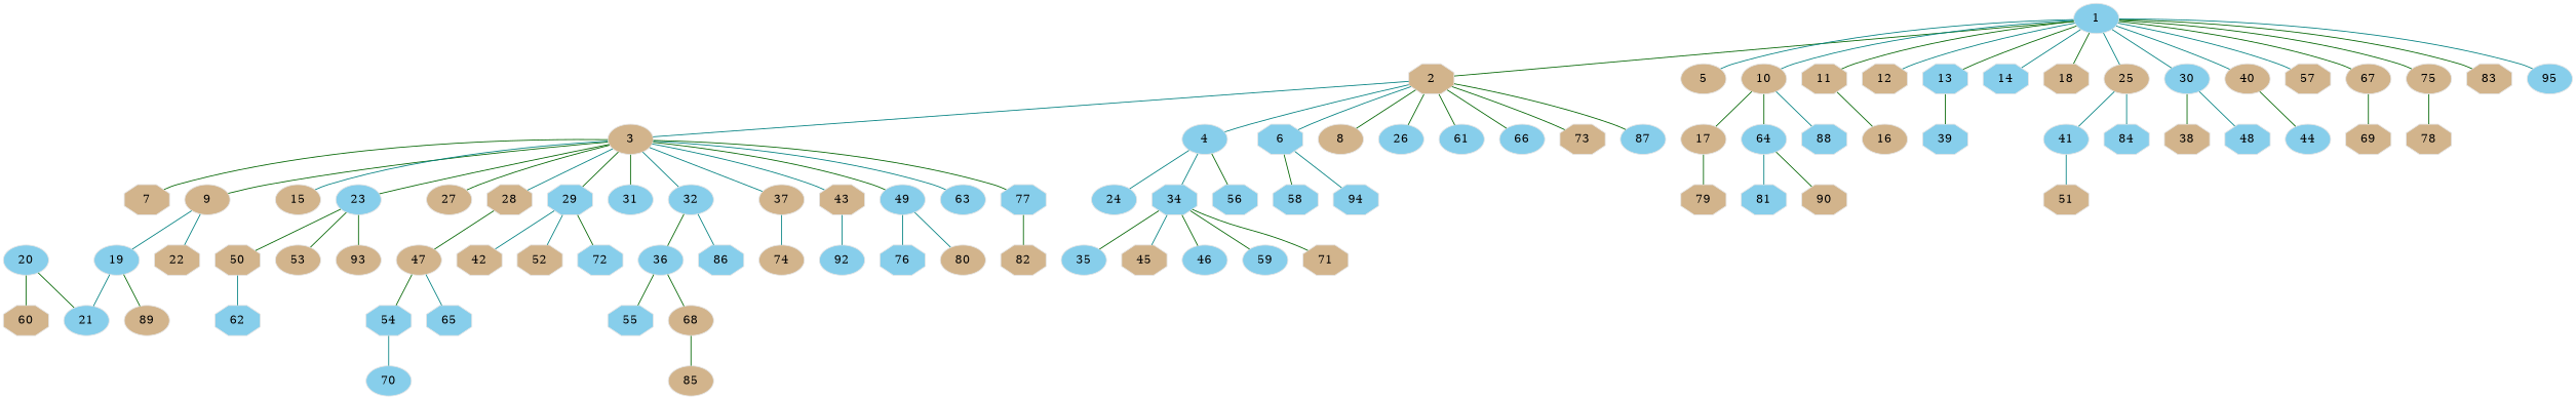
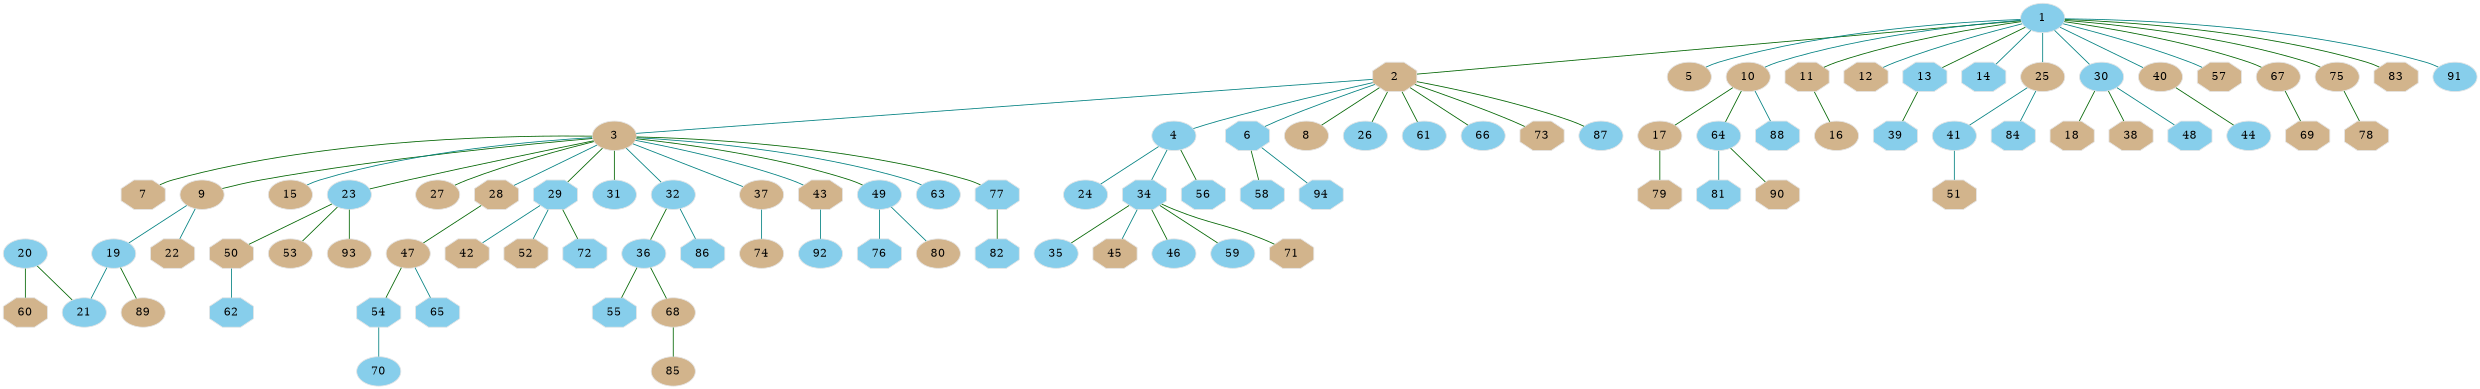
  graph {
    node [color=gray90 fillcolor=skyblue shape=ellipse style=filled]
    edge [color=darkgreen]
    2 [fillcolor=tan shape=octagon]
    1
    5 [fillcolor=tan]
    10 [fillcolor=tan]
    11 [fillcolor=tan shape=octagon]
    12 [fillcolor=tan shape=octagon]
    13 [shape=octagon]
    14 [shape=octagon]
    18 [fillcolor=tan shape=octagon]
    25 [fillcolor=tan]
    30
    40 [fillcolor=tan]
    57 [fillcolor=tan shape=octagon]
    67 [fillcolor=tan]
    75 [fillcolor=tan]
    83 [fillcolor=tan shape=octagon]
-   91 [label=95]
+   91
    3 [fillcolor=tan]
    4
    6 [shape=octagon]
    8 [fillcolor=tan]
    26
    61
    66
    73 [fillcolor=tan shape=octagon]
    87
    17 [fillcolor=tan]
    64
    88 [shape=octagon]
    16 [fillcolor=tan]
    39 [shape=octagon]
    20
    21
    60 [fillcolor=tan shape=octagon]
    41
    84 [shape=octagon]
    38 [fillcolor=tan shape=octagon]
    48 [shape=octagon]
    44
    69 [fillcolor=tan shape=octagon]
    78 [fillcolor=tan shape=octagon]
    7 [fillcolor=tan shape=octagon]
    9 [fillcolor=tan]
    15 [fillcolor=tan]
    23
    27 [fillcolor=tan]
    28 [fillcolor=tan shape=octagon]
    29 [shape=octagon]
    31
    32
    37 [fillcolor=tan]
    43 [fillcolor=tan shape=octagon]
    49
    63
    77 [shape=octagon]
    24
    34 [shape=octagon]
    56 [shape=octagon]
    58 [shape=octagon]
    94 [shape=octagon]
    19
    22 [fillcolor=tan shape=octagon]
    50 [fillcolor=tan shape=octagon]
    53 [fillcolor=tan]
    93 [fillcolor=tan]
    47 [fillcolor=tan]
    42 [fillcolor=tan shape=octagon]
    52 [fillcolor=tan shape=octagon]
    72 [shape=octagon]
    36
    86 [shape=octagon]
    74 [fillcolor=tan]
    92
    76 [shape=octagon]
    80 [fillcolor=tan]
-   82 [fillcolor=tan shape=octagon]
+   82 [shape=octagon]
    35
    45 [fillcolor=tan shape=octagon]
    46
    59
    71 [fillcolor=tan shape=octagon]
    89 [fillcolor=tan]
    79 [fillcolor=tan shape=octagon]
    81 [shape=octagon]
    90 [fillcolor=tan shape=octagon]
    62 [shape=octagon]
    51 [fillcolor=tan shape=octagon]
    54 [shape=octagon]
    65 [shape=octagon]
    55 [shape=octagon]
    68 [fillcolor=tan]
    85 [fillcolor=tan]
    70
    2 -- 3 [color=teal]
    2 -- 4 [color=teal]
    2 -- 6 [color=teal]
    2 -- 8
    2 -- 26
    2 -- 61
    2 -- 66
    2 -- 73
    2 -- 87
    1 -- 2
    1 -- 5 [color=teal]
    1 -- 10 [color=teal]
    1 -- 11
    1 -- 12 [color=teal]
    1 -- 13
    1 -- 14 [color=teal]
-   1 -- 18
+   30 -- 18
    1 -- 25 [color=teal]
    1 -- 30 [color=teal]
    1 -- 40 [color=teal]
    1 -- 57 [color=teal]
    1 -- 67
    1 -- 75
    1 -- 83
    1 -- 91 [color=teal]
    10 -- 17
    10 -- 64
    10 -- 88 [color=teal]
    11 -- 16
    13 -- 39
    25 -- 41 [color=teal]
    25 -- 84 [color=teal]
    30 -- 38
    30 -- 48 [color=teal]
    40 -- 44
    67 -- 69
    75 -- 78
    3 -- 7
    3 -- 9
    3 -- 15 [color=teal]
    3 -- 23
    3 -- 27
    3 -- 28 [color=teal]
    3 -- 29
    3 -- 31
    3 -- 32 [color=teal]
    3 -- 37 [color=teal]
    3 -- 43 [color=teal]
    3 -- 49
    3 -- 63 [color=teal]
    3 -- 77
    4 -- 24 [color=teal]
    4 -- 34 [color=teal]
    4 -- 56
    6 -- 58
    6 -- 94 [color=teal]
    17 -- 79
    64 -- 81 [color=teal]
    64 -- 90
    20 -- 21
    20 -- 60
    41 -- 51 [color=teal]
    9 -- 19 [color=teal]
    9 -- 22 [color=teal]
    23 -- 50
    23 -- 53
    23 -- 93
    28 -- 47
    29 -- 42 [color=teal]
    29 -- 52 [color=teal]
    29 -- 72
    32 -- 36
    32 -- 86 [color=teal]
    37 -- 74 [color=teal]
    43 -- 92 [color=teal]
    49 -- 76 [color=teal]
    49 -- 80 [color=teal]
    77 -- 82
    34 -- 35
    34 -- 45 [color=teal]
    34 -- 46
    34 -- 59
    34 -- 71
    19 -- 21 [color=teal]
    19 -- 89
    50 -- 62 [color=teal]
    47 -- 54
    47 -- 65 [color=teal]
    36 -- 55
    36 -- 68
    54 -- 70 [color=teal]
    68 -- 85
  }
